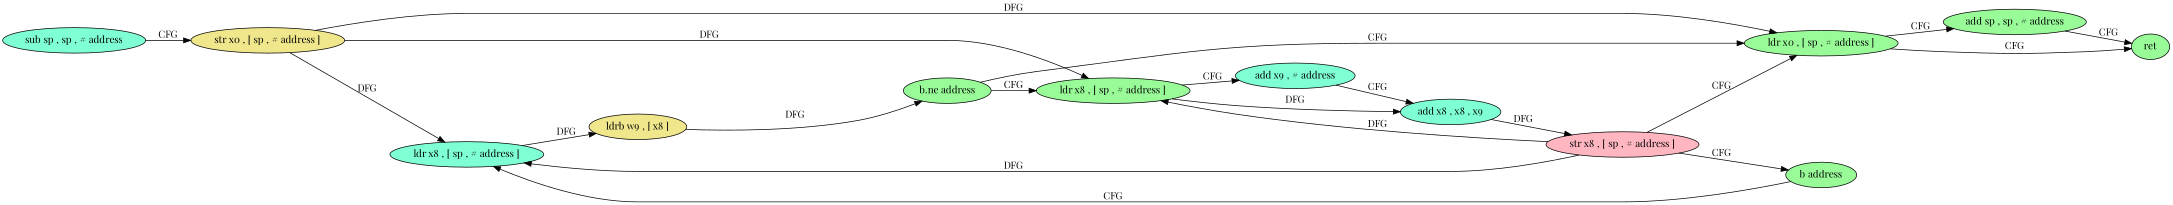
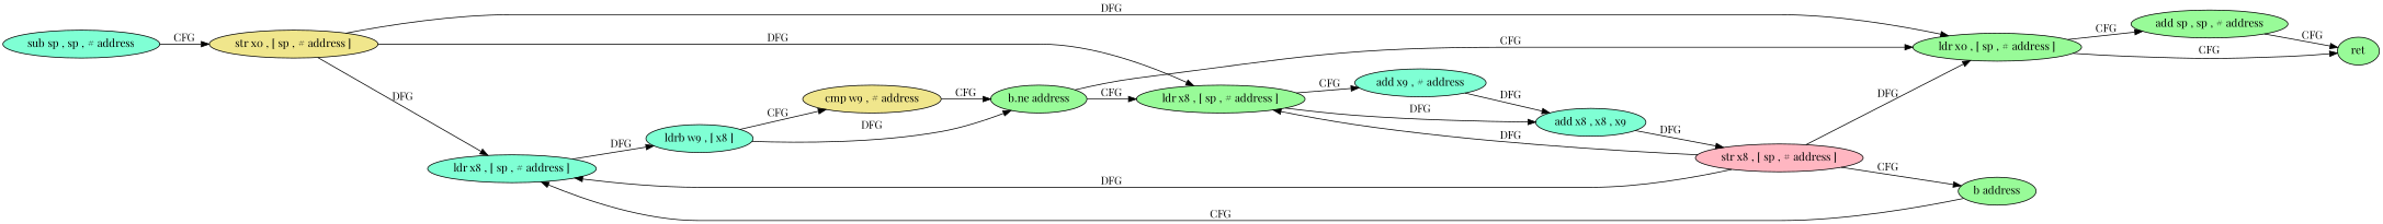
  digraph {
    fontname="Playfair Display"
    rankdir=LR
    node [fillcolor=palegreen fontname="Playfair Display" style=filled]
    edge [fontname="Playfair Display"]
    n1 [fillcolor=aquamarine label="sub sp , sp , # address"]
    n2 [fillcolor=khaki label="str x0 , [ sp , # address ]"]
    n3 [fillcolor=aquamarine label="ldr x8 , [ sp , # address ]"]
    n4 [label="ldr x0 , [ sp , # address ]"]
    n5 [label="ldr x8 , [ sp , # address ]"]
-   n6 [fillcolor=khaki label="ldrb w9 , [ x8 ]"]
+   n6 [fillcolor=aquamarine label="ldrb w9 , [ x8 ]"]
    n7 [label="add sp , sp , # address"]
    n8 [label=ret]
    n9 [fillcolor=aquamarine label="add x9 , # address"]
    n10 [fillcolor=aquamarine label="add x8 , x8 , x9"]
+   n11 [fillcolor=khaki label="cmp w9 , # address"]
    n12 [label="b.ne address"]
    n13 [fillcolor=lightpink label="str x8 , [ sp , # address ]"]
    n14 [label="b address"]
    n1 -> n2 [label=CFG]
    n2 -> n3 [label=DFG]
    n2 -> n4 [label=DFG]
    n2 -> n5 [label=DFG]
    n3 -> n6 [label=DFG]
    n4 -> n7 [label=CFG]
    n4 -> n8 [label=CFG]
    n5 -> n9 [label=CFG]
    n5 -> n10 [label=DFG]
+   n6 -> n11 [label=CFG]
    n6 -> n12 [label=DFG]
    n7 -> n8 [label=CFG]
-   n9 -> n10 [label=CFG]
+   n9 -> n10 [label=DFG]
    n10 -> n13 [label=DFG]
+   n11 -> n12 [label=CFG]
    n12 -> n4 [label=CFG]
    n12 -> n5 [label=CFG]
    n13 -> n3 [label=DFG]
-   n13 -> n4 [label=CFG]
+   n13 -> n4 [label=DFG]
    n13 -> n5 [label=DFG]
    n13 -> n14 [label=CFG]
    n14 -> n3 [label=CFG]
  }
